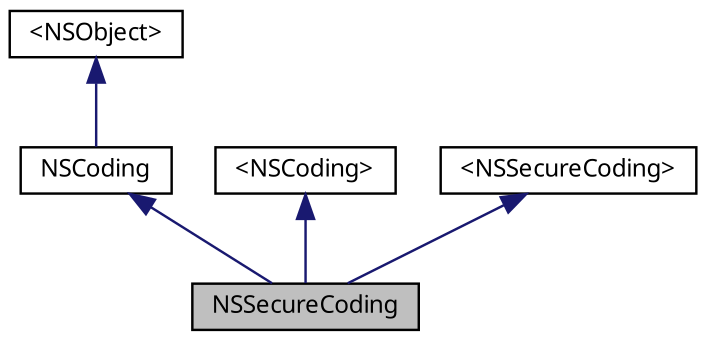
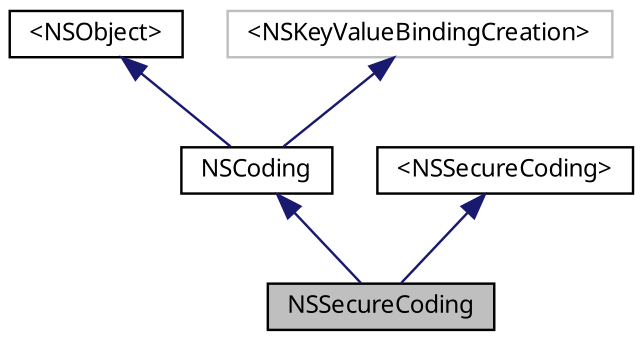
  digraph {
    node [color=black fontname="Lucinda Grande" fontsize=10 shape=record]
    edge [color=midnightblue dir=back fontname="Lucinda Grande" fontsize=10 labelfontname="Lucinda Grande" labelfontsize=10 style=solid]
    n1 [fillcolor=grey75 fontcolor=black height=0.2 label=NSSecureCoding style=filled width=0.4]
    n2 [height=0.2 label=NSCoding width=0.4]
    n3 [height=0.2 label="\<NSObject\>" width=0.4]
-   n5 [height=0.2 label="\<NSCoding\>" width=0.4]
+   n4 [color=grey75 height=0.2 label="\<NSKeyValueBindingCreation\>" width=0.4]
    n6 [height=0.2 label="\<NSSecureCoding\>" width=0.4]
    n2 -> n1
    n3 -> n2
-   n5 -> n1
+   n4 -> n2
    n6 -> n1
  }
